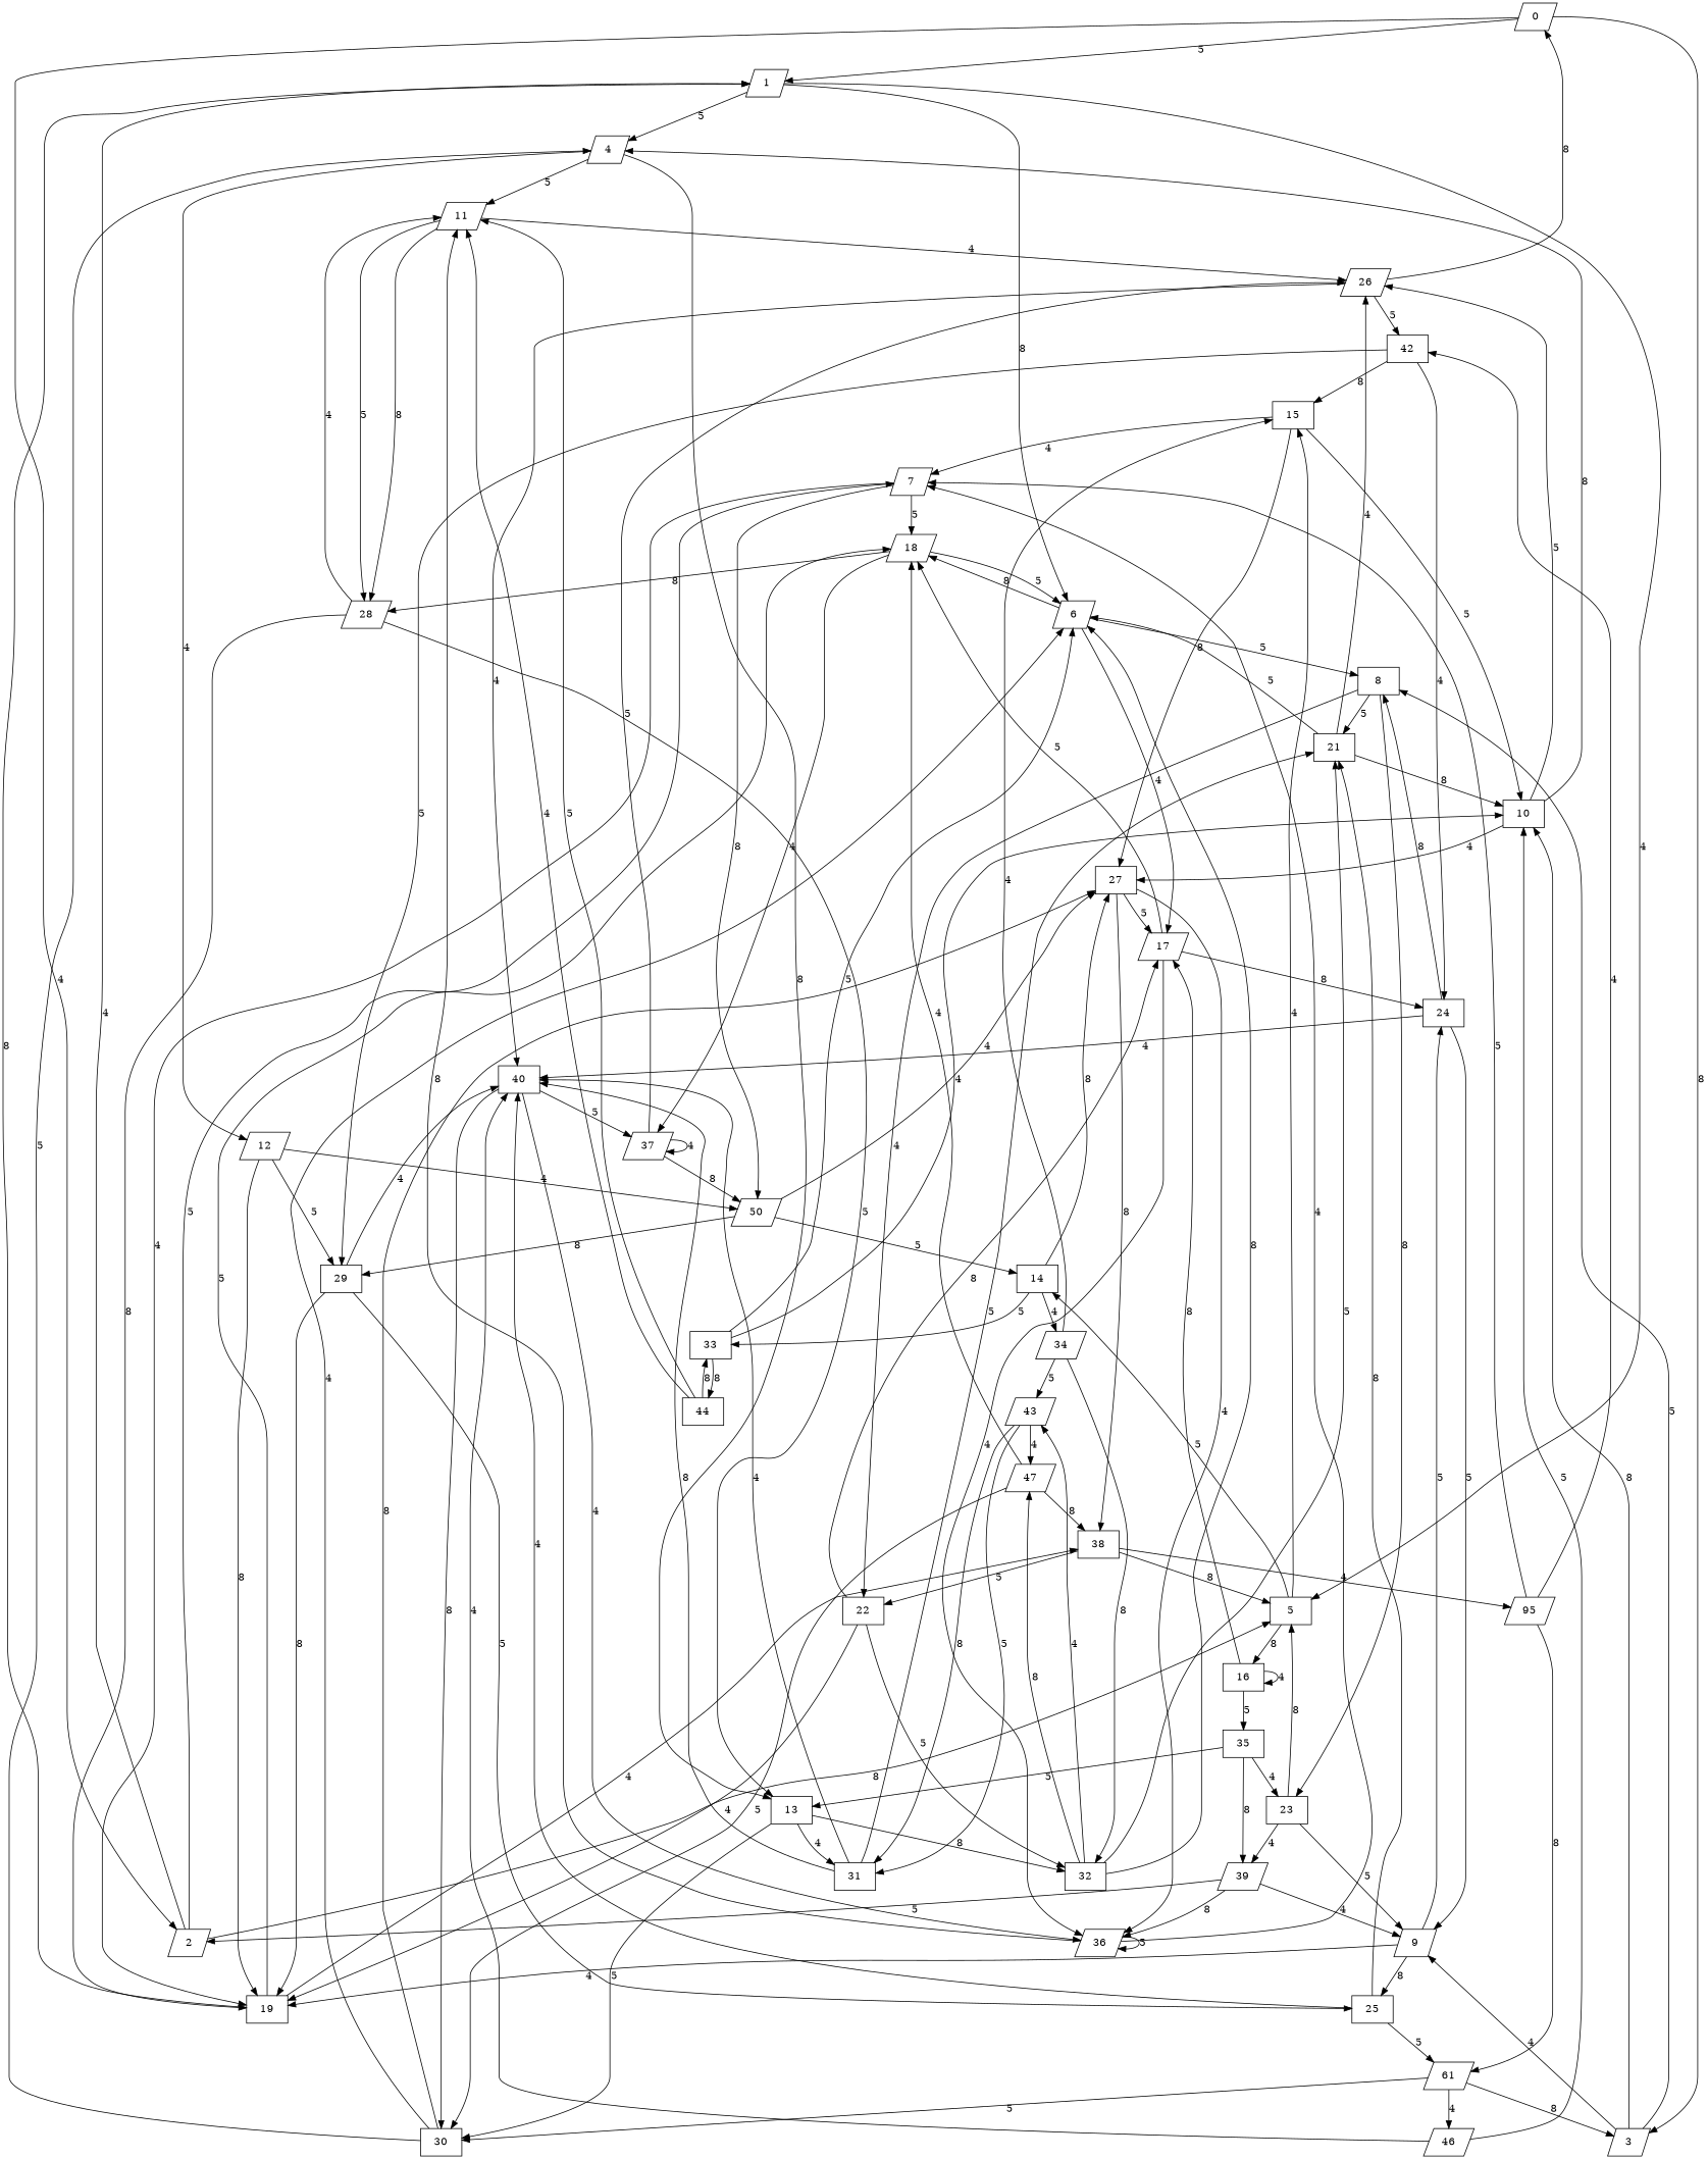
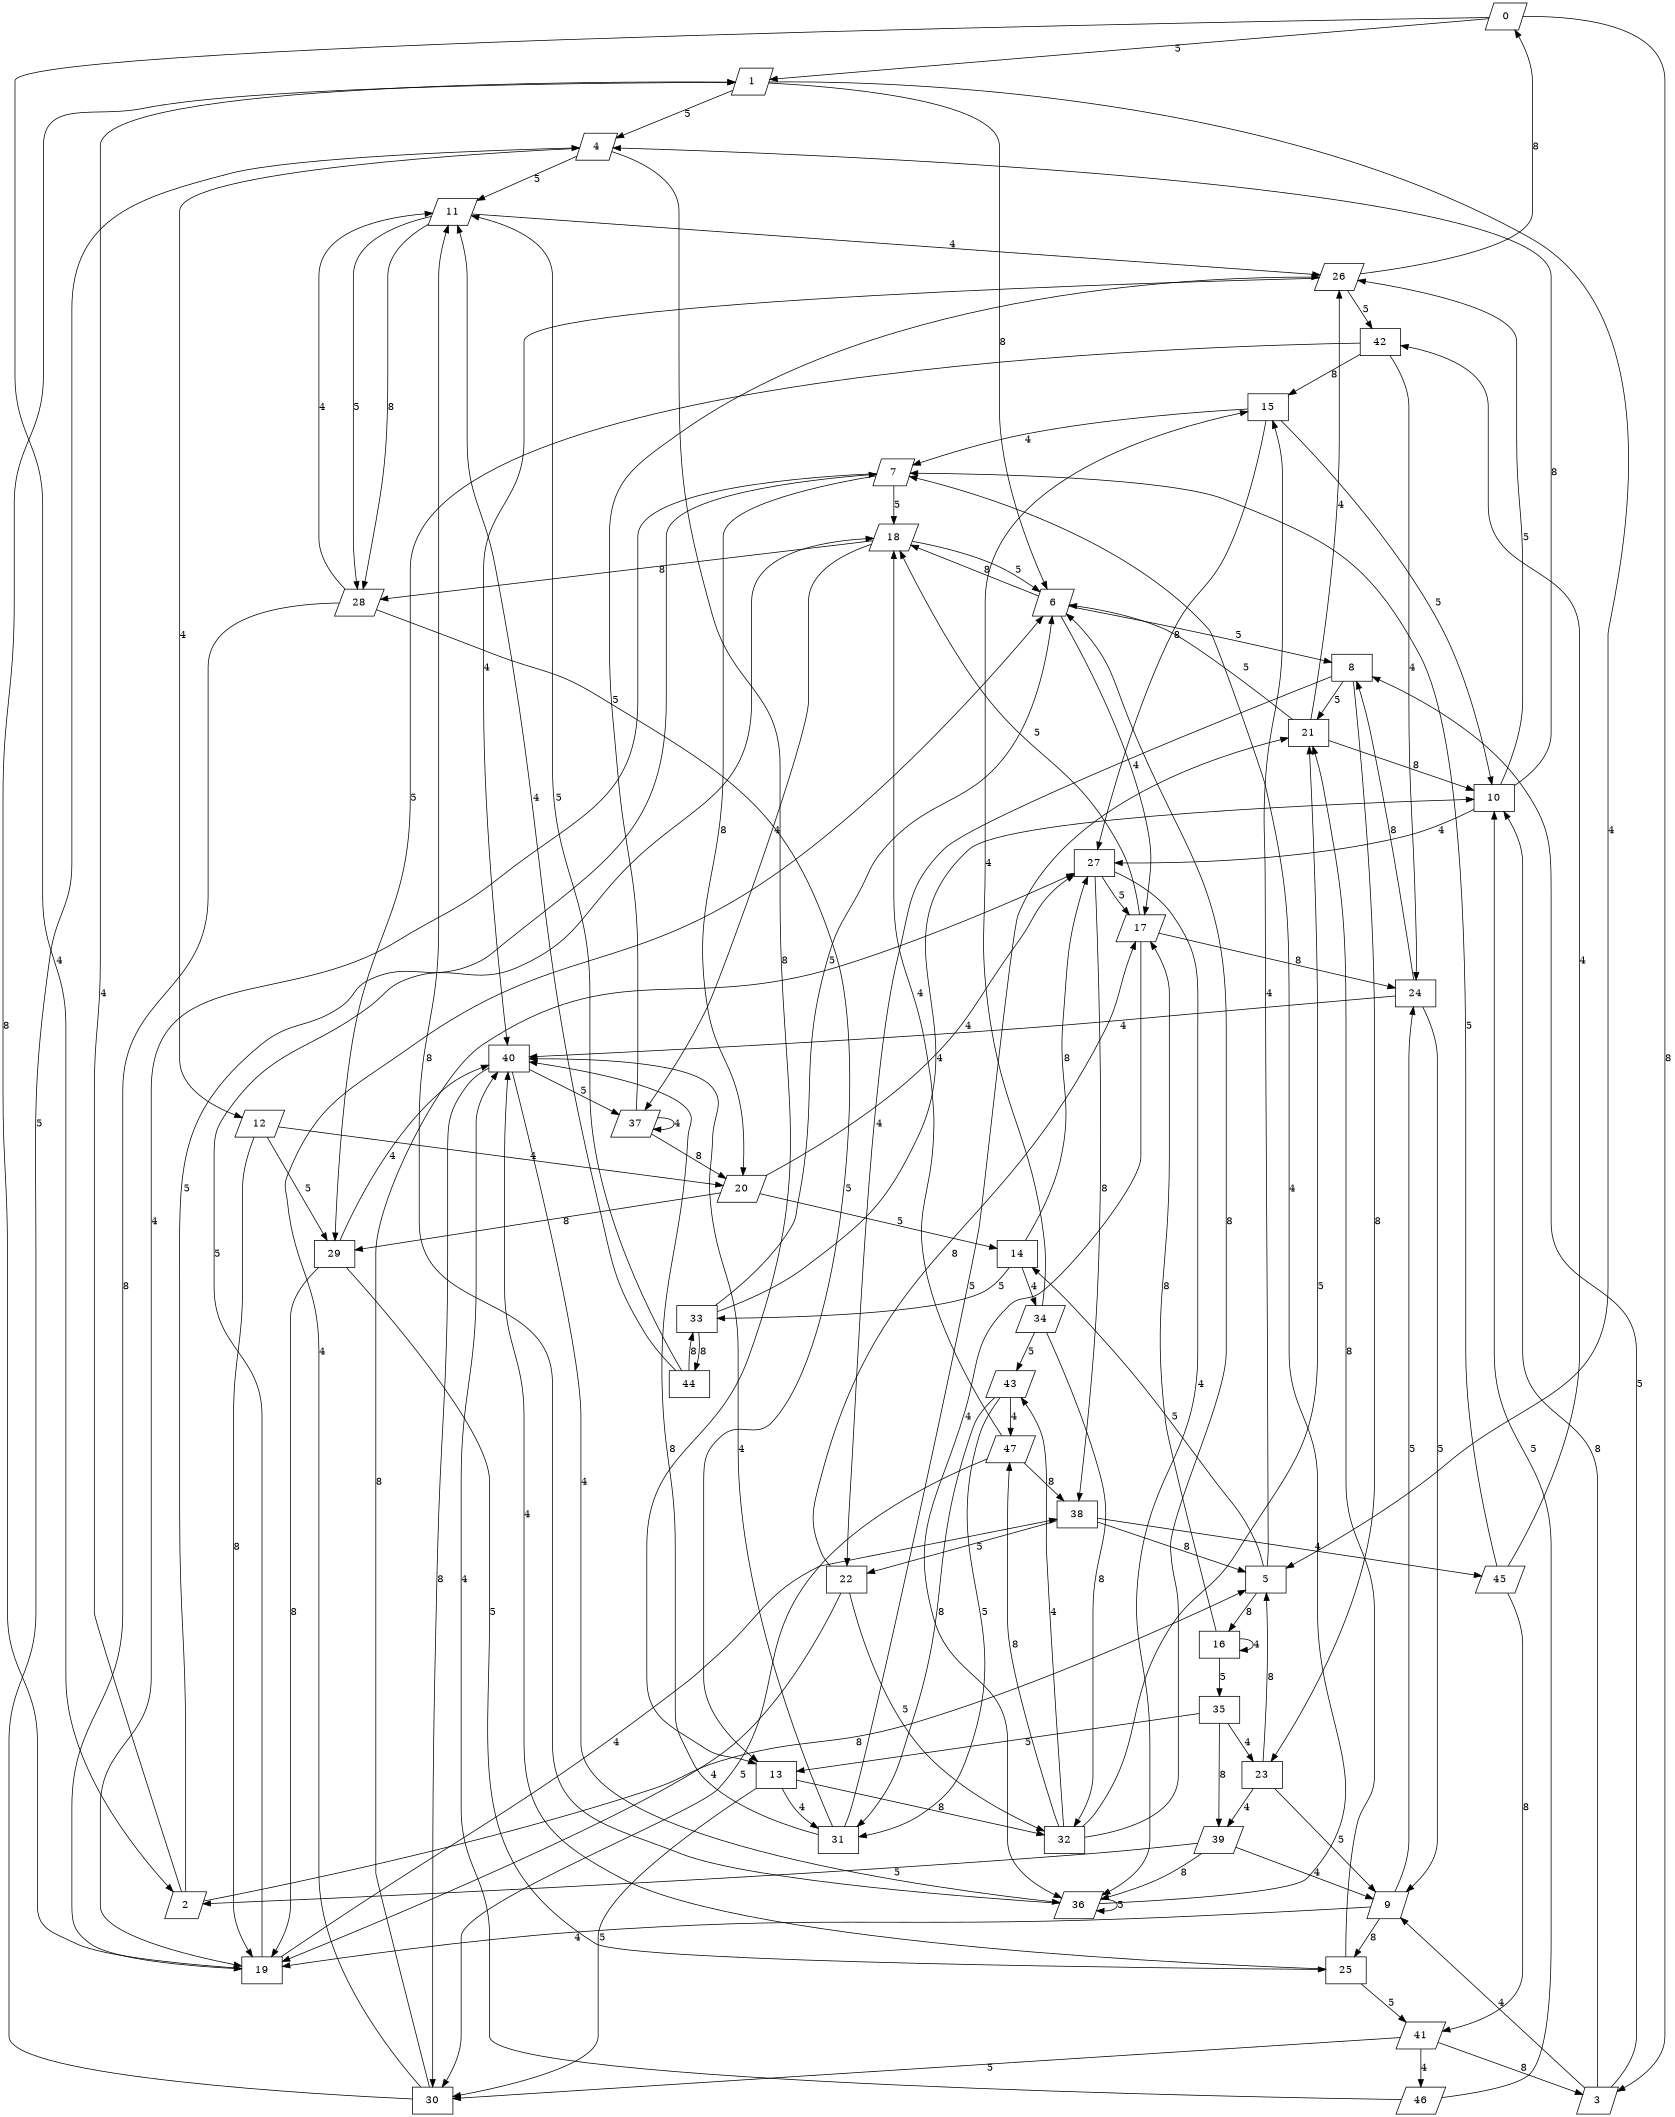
  digraph {
    node [shape=parallelogram]
    n1 [label=0]
    n2 [label=1]
    n3 [label=2]
    n4 [label=3]
    n5 [label=4]
    n6 [label=5 shape=box]
    n7 [label=6]
    n8 [label=7]
    n9 [label=8 shape=box]
    n10 [label=9]
    n11 [label=10 shape=box]
    n12 [label=11]
    n13 [label=12]
    n14 [label=13 shape=box]
    n15 [label=14 shape=box]
    n16 [label=15 shape=box]
    n17 [label=16 shape=box]
    n18 [label=17]
    n19 [label=18]
    n20 [label=19 shape=box]
-   n21 [label=50]
+   n21 [label=20]
    n22 [label=21 shape=box]
    n23 [label=22 shape=box]
    n24 [label=23 shape=box]
    n25 [label=24 shape=box]
    n26 [label=25 shape=box]
    n27 [label=26]
    n28 [label=27 shape=box]
    n29 [label=28]
    n30 [label=29 shape=box]
    n31 [label=30 shape=box]
    n32 [label=31 shape=box]
    n33 [label=32 shape=box]
    n34 [label=33 shape=box]
    n35 [label=34]
    n36 [label=35 shape=box]
    n37 [label=36]
    n38 [label=37]
    n39 [label=38 shape=box]
    n40 [label=39]
    n41 [label=40 shape=box]
-   n42 [label=61]
+   n42 [label=41]
    n43 [label=42 shape=box]
    n44 [label=43]
    n45 [label=47]
    n46 [label=44 shape=box]
-   n47 [label=95]
+   n47 [label=45]
    n48 [label=46]
    n1 -> n2 [label=5]
    n1 -> n3 [label=4]
    n1 -> n4 [label=8]
    n2 -> n5 [label=5]
    n2 -> n6 [label=4]
    n2 -> n7 [label=8]
    n3 -> n2 [label=4]
    n3 -> n6 [label=8]
    n3 -> n8 [label=5]
    n4 -> n9 [label=5]
    n4 -> n10 [label=4]
    n4 -> n11 [label=8]
    n5 -> n12 [label=5]
    n5 -> n13 [label=4]
    n5 -> n14 [label=8]
    n6 -> n15 [label=5]
    n6 -> n16 [label=4]
    n6 -> n17 [label=8]
    n7 -> n9 [label=5]
    n7 -> n18 [label=4]
    n7 -> n19 [label=8]
    n8 -> n19 [label=5]
    n8 -> n20 [label=4]
    n8 -> n21 [label=8]
    n9 -> n22 [label=5]
    n9 -> n23 [label=4]
    n9 -> n24 [label=8]
    n10 -> n20 [label=4]
    n10 -> n25 [label=5]
    n10 -> n26 [label=8]
    n11 -> n5 [label=8]
    n11 -> n27 [label=5]
    n11 -> n28 [label=4]
    n12 -> n27 [label=4]
    n12 -> n29 [label=5]
    n12 -> n29 [label=8]
    n13 -> n20 [label=8]
    n13 -> n21 [label=4]
    n13 -> n30 [label=5]
    n14 -> n31 [label=5]
    n14 -> n32 [label=4]
    n14 -> n33 [label=8]
    n15 -> n28 [label=8]
    n15 -> n34 [label=5]
    n15 -> n35 [label=4]
    n16 -> n8 [label=4]
    n16 -> n11 [label=5]
    n16 -> n28 [label=8]
    n17 -> n17 [label=4]
    n17 -> n18 [label=8]
    n17 -> n36 [label=5]
    n18 -> n19 [label=5]
    n18 -> n25 [label=8]
    n18 -> n37 [label=4]
    n19 -> n7 [label=5]
    n19 -> n29 [label=8]
    n19 -> n38 [label=4]
    n20 -> n2 [label=8]
    n20 -> n19 [label=5]
    n20 -> n39 [label=4]
    n21 -> n15 [label=5]
    n21 -> n28 [label=4]
    n21 -> n30 [label=8]
    n22 -> n7 [label=5]
    n22 -> n11 [label=8]
    n22 -> n27 [label=4]
    n23 -> n18 [label=8]
    n23 -> n20 [label=4]
    n23 -> n33 [label=5]
    n24 -> n6 [label=8]
    n24 -> n10 [label=5]
    n24 -> n40 [label=4]
    n25 -> n9 [label=8]
    n25 -> n10 [label=5]
    n25 -> n41 [label=4]
    n26 -> n22 [label=8]
    n26 -> n41 [label=4]
    n26 -> n42 [label=5]
    n27 -> n1 [label=8]
    n27 -> n41 [label=4]
    n27 -> n43 [label=5]
    n28 -> n18 [label=5]
    n28 -> n37 [label=4]
    n28 -> n39 [label=8]
    n29 -> n12 [label=4]
    n29 -> n14 [label=5]
    n29 -> n20 [label=8]
    n30 -> n20 [label=8]
    n30 -> n26 [label=5]
    n30 -> n41 [label=4]
    n31 -> n5 [label=5]
    n31 -> n7 [label=4]
    n31 -> n28 [label=8]
    n32 -> n22 [label=5]
    n32 -> n41 [label=4]
    n32 -> n41 [label=8]
    n33 -> n7 [label=8]
    n33 -> n22 [label=5]
    n33 -> n44 [label=4]
    n33 -> n45 [label=8]
    n34 -> n7 [label=5]
    n34 -> n11 [label=4]
    n34 -> n46 [label=8]
    n35 -> n16 [label=4]
    n35 -> n33 [label=8]
    n35 -> n44 [label=5]
    n36 -> n14 [label=5]
    n36 -> n24 [label=4]
    n36 -> n40 [label=8]
    n37 -> n8 [label=4]
    n37 -> n12 [label=8]
    n37 -> n37 [label=5]
    n38 -> n21 [label=8]
    n38 -> n27 [label=5]
    n38 -> n38 [label=4]
    n39 -> n6 [label=8]
    n39 -> n23 [label=5]
    n39 -> n47 [label=4]
    n40 -> n3 [label=5]
    n40 -> n10 [label=4]
    n40 -> n37 [label=8]
    n41 -> n31 [label=8]
    n41 -> n37 [label=4]
    n41 -> n38 [label=5]
    n42 -> n4 [label=8]
    n42 -> n31 [label=5]
    n42 -> n48 [label=4]
    n43 -> n16 [label=8]
    n43 -> n25 [label=4]
    n43 -> n30 [label=5]
    n44 -> n32 [label=5]
    n44 -> n32 [label=8]
    n44 -> n45 [label=4]
    n45 -> n19 [label=4]
    n45 -> n31 [label=5]
    n45 -> n39 [label=8]
    n46 -> n12 [label=5]
    n46 -> n12 [label=4]
    n46 -> n34 [label=8]
    n47 -> n8 [label=5]
    n47 -> n42 [label=8]
    n47 -> n43 [label=4]
    n48 -> n11 [label=5]
    n48 -> n41 [label=4]
  }
